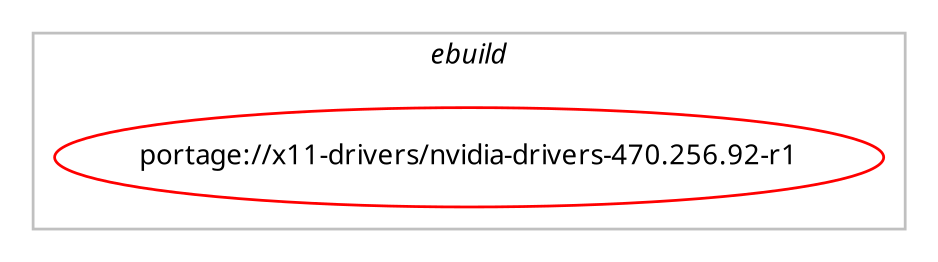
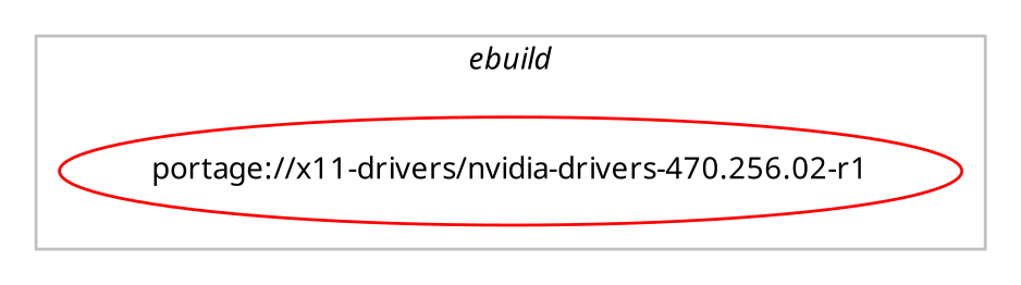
  digraph {
    compound=true
    concentrate=true
    fontname="Noto Sans"
    fontsize=10
    newrank=true
    rankdir=TB
    ranksep=1.5
-   n1 [color=red fontname="Noto Sans" fontsize=10 label="portage://x11-drivers/nvidia-drivers-470.256.92-r1" width=4]
+   n1 [color=red fontname="Noto Sans" fontsize=10 label="portage://x11-drivers/nvidia-drivers-470.256.02-r1" width=4]
    subgraph cluster_1 {
      color=gray
      label=<<i>ebuild</i>>
      n1
    }
    subgraph cluster_2 {
      color=gray
      label=<<i>dependencies</i>>
      subgraph cluster_3 {
        color=gray
        fillcolor="#eeeeee"
        label=<<i>compile</i>>
        style=filled
      }
      subgraph cluster_4 {
        color=gray
        fillcolor="#eeeeee"
        label=<<i>compile and run</i>>
        style=filled
      }
      subgraph cluster_5 {
        color=gray
        fillcolor="#eeeeee"
        label=<<i>run</i>>
        style=filled
      }
    }
    subgraph cluster_6 {
      color=gray
      label=<<i>candidates</i>>
      rank=same
    }
  }
